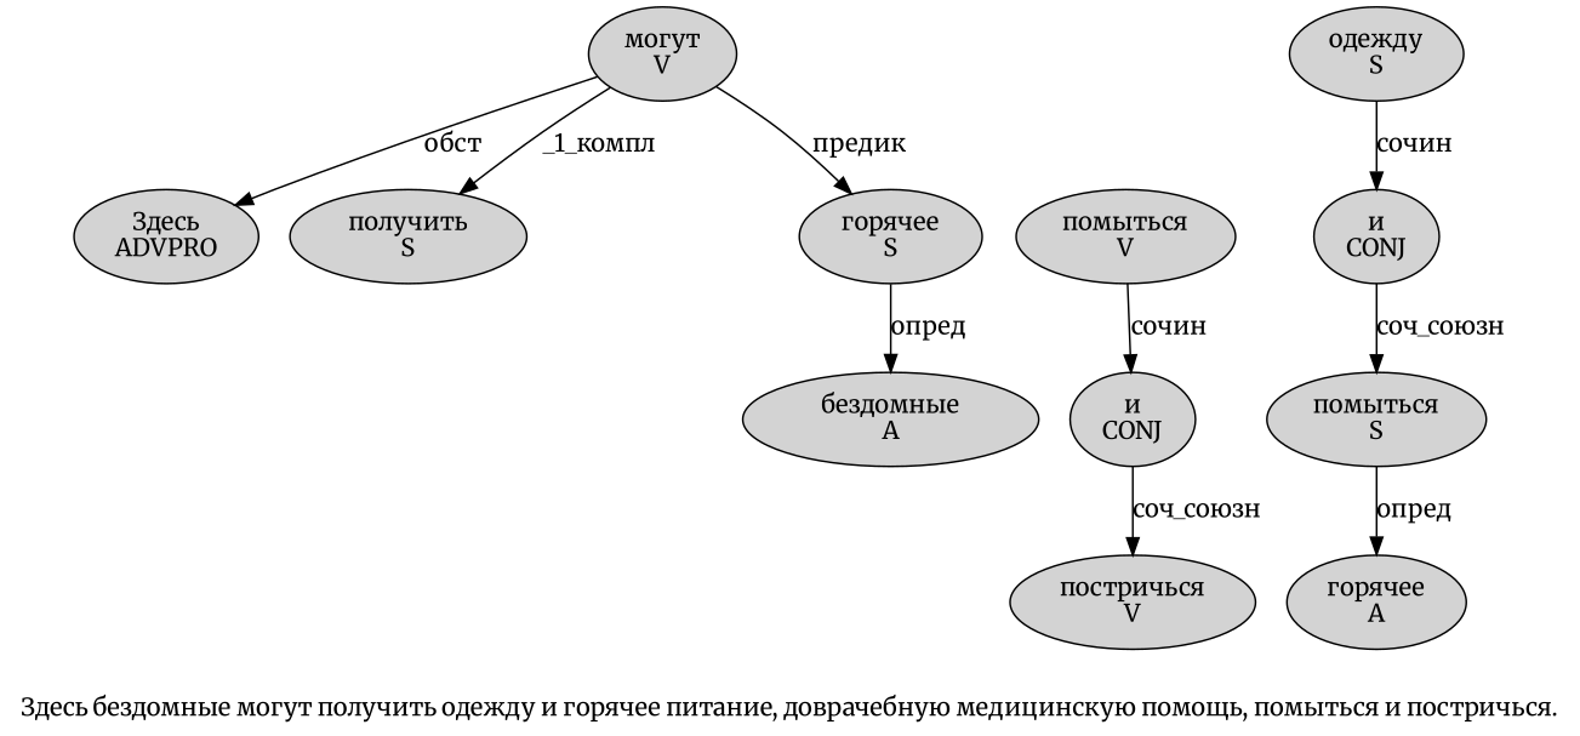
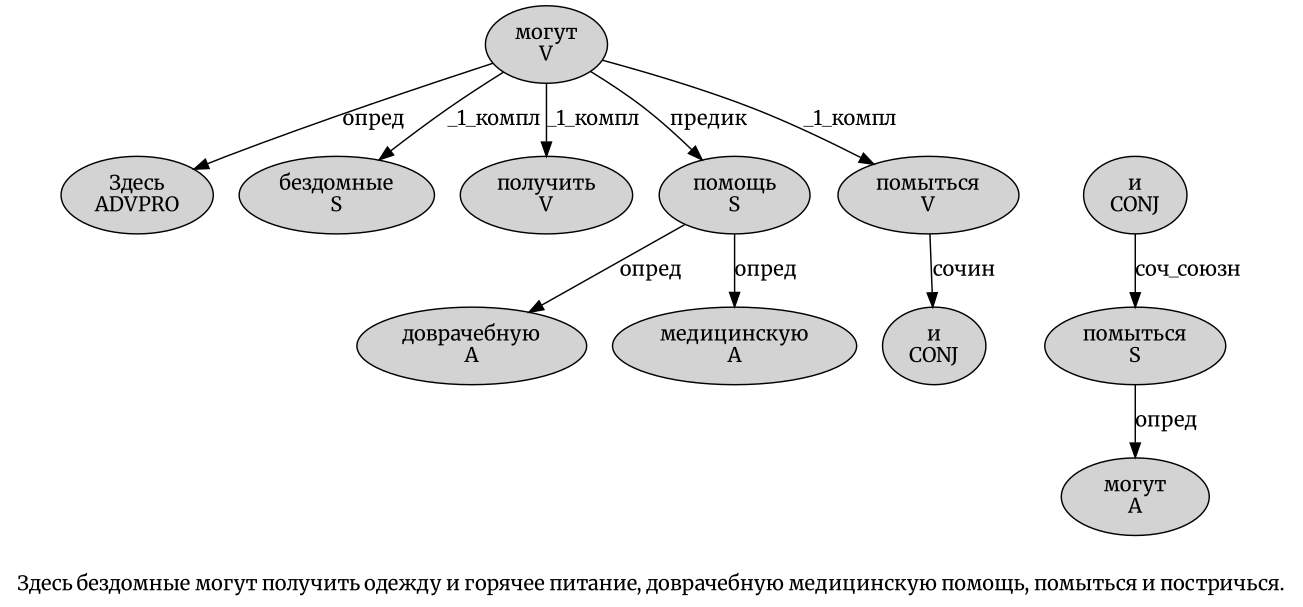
  digraph {
    fontname=Merriweather
    label="Здесь бездомные могут получить одежду и горячее питание, доврачебную медицинскую помощь, помыться и постричься."
    node [fillcolor=lightgray fontname=Merriweather penwidth=1 shape=ellipse style=filled]
    edge [fontname=Merriweather]
    n1 [label="Здесь\nADVPRO"]
-   n2 [label="получить\nS"]
+   n2 [label="бездомные\nS"]
    n3 [label="могут\nV"]
-   n5 [label="горячее\nS"]
+   n4 [label="получить\nV"]
+   n5 [label="помощь\nS"]
    n6 [label="помыться\nV"]
-   n8 [label="бездомные\nA"]
+   n7 [label="доврачебную\nA"]
+   n8 [label="медицинскую\nA"]
    n9 [label="и\nCONJ"]
-   n10 [label="одежду\nS"]
    n11 [label="и\nCONJ"]
    n12 [label="помыться\nS"]
-   n13 [label="горячее\nA"]
-   n14 [label="постричься\nV"]
-   n3 -> n1 [label="обст"]
+   n13 [label="могут\nA"]
+   n3 -> n1 [label="опред"]
    n3 -> n2 [label="_1_компл"]
+   n3 -> n4 [label="_1_компл"]
    n3 -> n5 [label="предик"]
+   n3 -> n6 [label="_1_компл"]
+   n5 -> n7 [label="опред"]
    n5 -> n8 [label="опред"]
    n6 -> n9 [label="сочин"]
-   n9 -> n14 [label="соч_союзн"]
-   n10 -> n11 [label="сочин"]
    n11 -> n12 [label="соч_союзн"]
    n12 -> n13 [label="опред"]
  }
